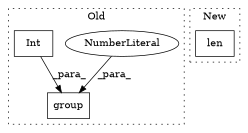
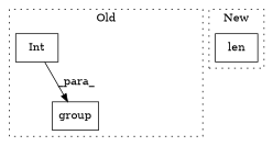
  digraph {
    node [a=32 l="4,1" shape=box]
    n1 [l="6,1" label=group s="3414,3421"]
-   n2 [a=34 l=1 label=NumberLiteral s=3420 shape=ellipse]
    n3 [label=Int s="3406,3422"]
    n4 [label=len s="3553,3564"]
    subgraph cluster_1 {
      label=Old
      style=dotted
      n1
-     n2
      n3
    }
    subgraph cluster_2 {
      label=New
      style=dotted
      n4
    }
-   n2 -> n1 [label=_para_]
    n3 -> n1 [label=_para_]
  }
